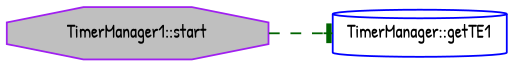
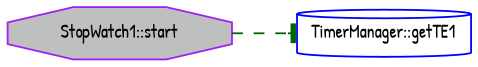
  digraph {
    rankdir=LR
    fontname="Patrick Hand"
    node [fontname="Patrick Hand" fontsize=10 style=filled]
-   n1 [color=purple fillcolor=grey75 fontcolor=black height=0.2 label="TimerManager1::start" shape=octagon width=0.4]
+   n1 [color=purple fillcolor=grey75 fontcolor=black height=0.2 label="StopWatch1::start" shape=octagon width=0.4]
    n2 [color=blue fillcolor=white height=0.2 label="TimerManager::getTE1" shape=cylinder width=0.4]
    n1 -> n2 [color=darkgreen fontname="Patrick Hand" fontsize=10 labelfontname=Helvetica labelfontsize=10 style=dashed arrowhead=tee]
  }
